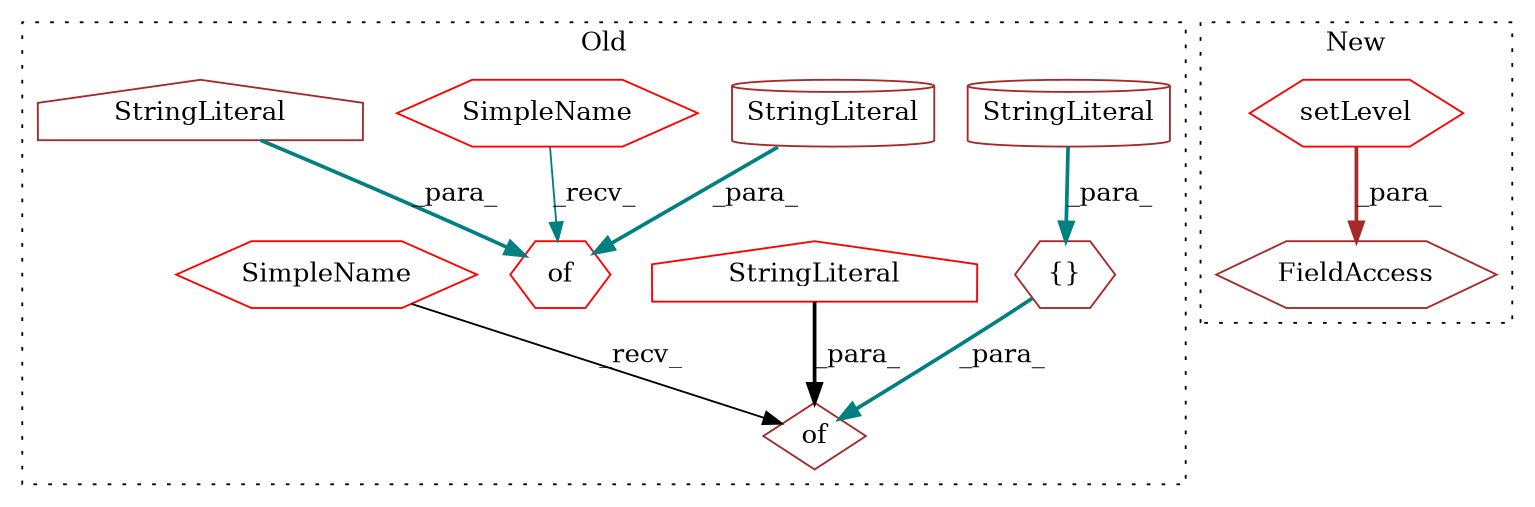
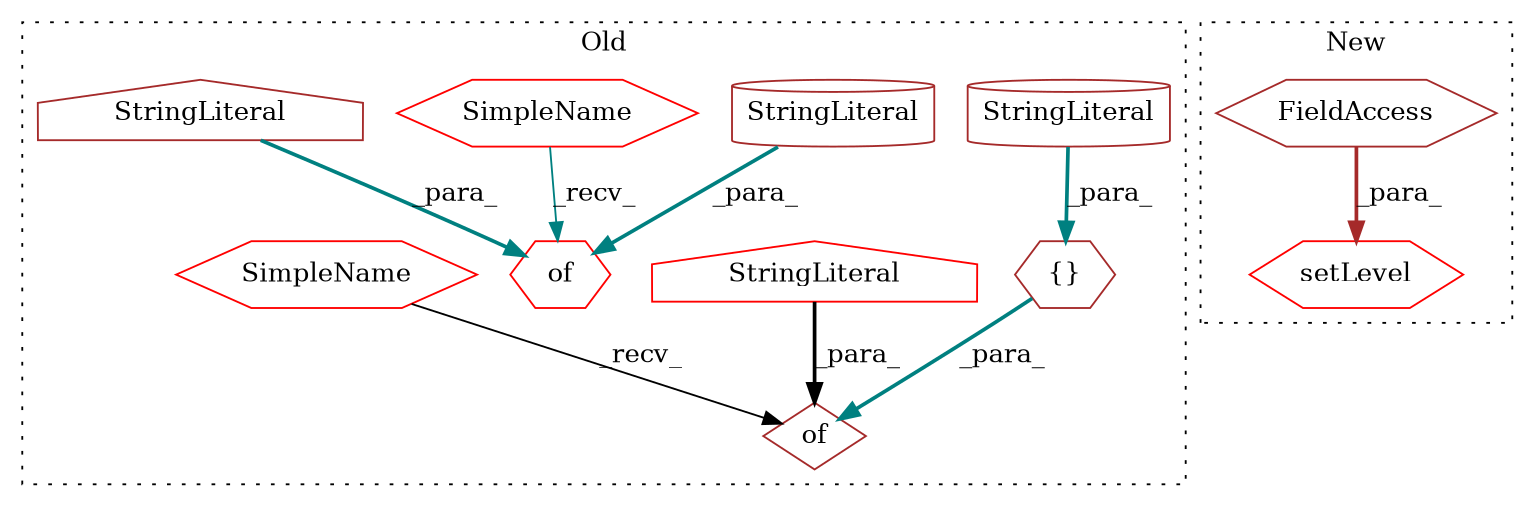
  digraph {
    node [a=45 l="3,1" shape=hexagon color=brown]
    edge [color=teal style=bold]
    n1 [a=32 label=of s="607,655" shape=diamond]
    n2 [a=4 l="1,1" label="{}" s="643,653"]
    n3 [a=32 label=of s="533,590" color=red]
    n4 [l=23 label=StringLiteral s=544 shape=cylinder]
    n5 [l=9 label=StringLiteral s=644 shape=cylinder]
    n6 [l=11 label=StringLiteral s=568 shape=house]
    n7 [l=2 label=StringLiteral s=610 shape=house color=red]
    n8 [a=42 l=3 label=SimpleName s=529 color=red]
    n9 [a=42 l=3 label=SimpleName s=603 color=red]
    n10 [a=32 l="9,1" label=setLevel s="471,492" color=red]
    n11 [a=22 l=12 label=FieldAccess s=480]
    subgraph cluster_1 {
      label=Old
      style=dotted
      n1
      n2
      n3
      n4
      n5
      n6
      n7
      n8
      n9
    }
    subgraph cluster_2 {
      label=New
      style=dotted
      n10
      n11
    }
    n2 -> n1 [label=_para_]
    n4 -> n3 [label=_para_]
    n5 -> n2 [label=_para_]
    n6 -> n3 [label=_para_]
    n7 -> n1 [label=_para_ color=black]
    n8 -> n3 [label=_recv_ style=solid]
    n9 -> n1 [label=_recv_ color=black style=solid]
-   n10 -> n11 [label=_para_ color=brown]
+   n11 -> n10 [label=_para_ color=brown]
  }
